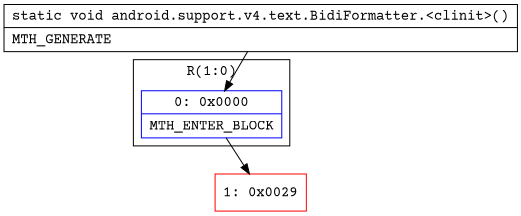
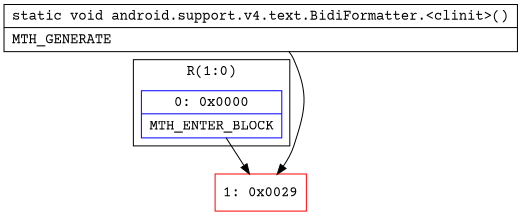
  digraph {
    fontname="Courier Prime"
    node [fontname="Courier Prime" shape=record]
    edge [fontname="Courier Prime"]
    n1 [color=blue label="{0\:\ 0x0000|MTH_ENTER_BLOCK\l}"]
    n2 [color=red label="{1\:\ 0x0029}"]
    n3 [label="{static void android.support.v4.text.BidiFormatter.\<clinit\>()  | MTH_GENERATE\l}"]
    subgraph cluster_1 {
      label="R(1:0)"
      n1
    }
    n1 -> n2
-   n3 -> n1
+   n3 -> n2
  }
